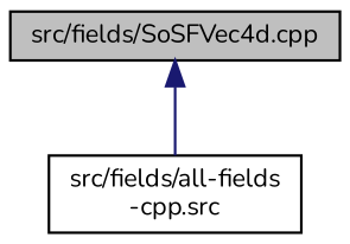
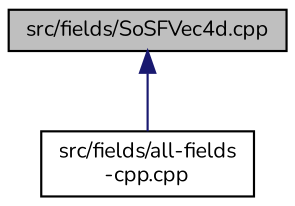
  digraph {
    fontname=Nunito
    node [color=black fontname=Nunito fontsize=10 shape=record style=filled]
    n1 [fillcolor=grey75 fontcolor=black height=0.2 label="src/fields/SoSFVec4d.cpp" width=0.4]
-   n2 [fillcolor=white height=0.2 label="src/fields/all-fields\l-cpp.src" width=0.4]
+   n2 [fillcolor=white height=0.2 label="src/fields/all-fields\l-cpp.cpp" width=0.4]
    n1 -> n2 [color=midnightblue dir=back fontname=Nunito fontsize=10 labelfontname=Helvetica labelfontsize=10 style=solid]
  }
